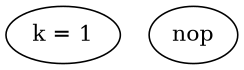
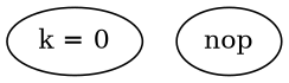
  digraph {
-   n1 [label="k = 1"]
+   n1 [label="k = 0"]
    n2 [label=nop]
  }
